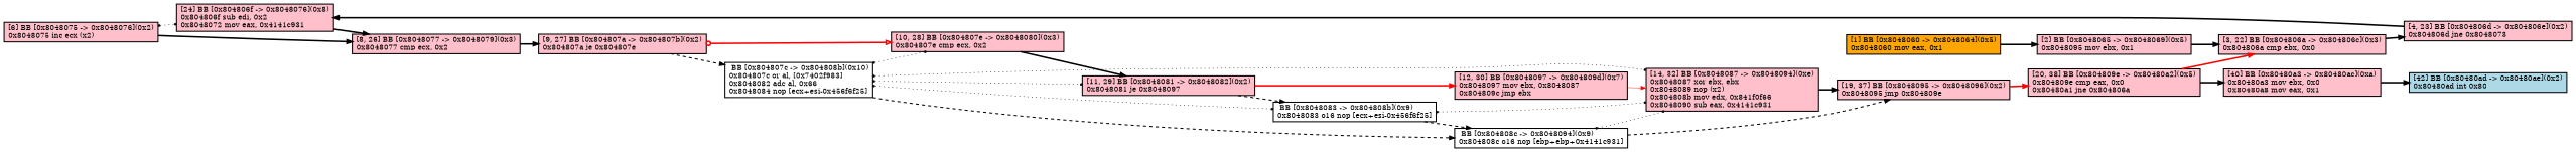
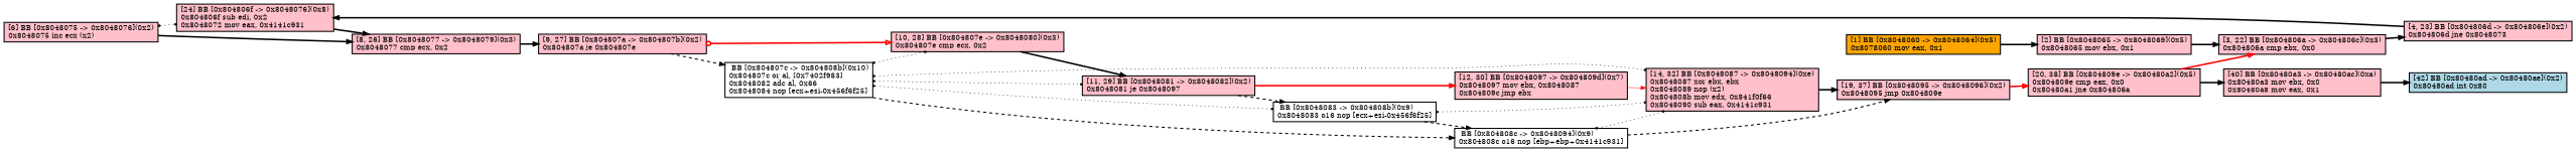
  digraph {
    labeljust=r
    rankdir=LR
    node [fillcolor=pink shape=box style="bold, filled"]
    edge [arrowhead=normal arrowsize=1.0 arrowtail=none color=black dir=forward penwidth=3 style=bold]
    n1 [label="[6] BB [0x8048075 -> 0x8048076](0x2)\l0x8048075 inc ecx (x2)\l"]
    n2 [label="[24] BB [0x804806f -> 0x8048076](0x8)\l0x804806f sub edi, 0x2\l0x8048072 mov eax, 0x4141c931\l"]
    n3 [label="[8, 26] BB [0x8048077 -> 0x8048079](0x3)\l0x8048077 cmp ecx, 0x2\l"]
    n4 [label="[9, 27] BB [0x804807a -> 0x804807b](0x2)\l0x804807a je 0x804807e\l"]
    n5 [label="[12, 30] BB [0x8048097 -> 0x804809d](0x7)\l0x8048097 mov ebx, 0x8048087\l0x804809c jmp ebx\l"]
    n6 [label="[14, 32] BB [0x8048087 -> 0x8048094](0xe)\l0x8048087 xor ebx, ebx\l0x8048089 nop (x2)\l0x804808b mov edx, 0x841f0f66\l0x8048090 sub eax, 0x4141c931\l"]
    n7 [label="[19, 37] BB [0x8048095 -> 0x8048096](0x2)\l0x8048095 jmp 0x804809e\l"]
    n8 [fillcolor=white label=" BB [0x804807c -> 0x804808b](0x10)\l0x804807c or al, [0x7402f983]\l0x8048082 adc al, 0x66\l0x8048084 nop [ecx+esi-0x456f6f25]\l"]
    n9 [label="[10, 28] BB [0x804807e -> 0x8048080](0x3)\l0x804807e cmp ecx, 0x2\l"]
    n10 [label="[3, 22] BB [0x804806a -> 0x804806c](0x3)\l0x804806a cmp ebx, 0x0\l"]
    n11 [label="[4, 23] BB [0x804806d -> 0x804806e](0x2)\l0x804806d jne 0x8048073\l"]
    n12 [label="[20, 38] BB [0x804809e -> 0x80480a2](0x5)\l0x804809e cmp eax, 0x0\l0x80480a1 jne 0x804806a\l"]
    n13 [label="[40] BB [0x80480a3 -> 0x80480ac](0xa)\l0x80480a3 mov ebx, 0x0\l0x80480a8 mov eax, 0x1\l"]
    n14 [fillcolor=lightblue label="[42] BB [0x80480ad -> 0x80480ae](0x2)\l0x80480ad int 0x80\l"]
-   n15 [fillcolor=orange label="[1] BB [0x8048060 -> 0x8048064](0x5)\l0x8048060 mov eax, 0x1\l"]
-   n16 [label="[2] BB [0x8048065 -> 0x8048069](0x5)\l0x8048095 mov ebx, 0x1\l"]
+   n15 [fillcolor=orange label="[1] BB [0x8048060 -> 0x8048064](0x5)\l0x8078060 mov eax, 0x1\l"]
+   n16 [label="[2] BB [0x8048065 -> 0x8048069](0x5)\l0x8048065 mov ebx, 0x1\l"]
    n17 [fillcolor=white label=" BB [0x8048083 -> 0x804808b](0x9)\l0x8048083 o16 nop [ecx+esi-0x456f6f25]\l"]
    n18 [fillcolor=white label=" BB [0x804808c -> 0x8048094](0x9)\l0x804808c o16 nop [ebp+ebp+0x4141c931]\l"]
    n19 [label="[11, 29] BB [0x8048081 -> 0x8048082](0x2)\l0x8048081 je 0x8048097\l"]
    n1 -> n2 [arrowhead=dot arrowsize=0.5 arrowtail=dot dir=both penwidth=1.0 style=dotted]
    n1 -> n3
    n2 -> n3
    n3 -> n4
    n4 -> n8 [penwidth=2 style=dashed]
    n4 -> n9 [arrowhead=empty arrowtail=odot color=red dir=both]
    n5 -> n6 [color=red penwidth=0.8 style=solid]
    n6 -> n7
    n7 -> n12 [color=red]
    n8 -> n6 [arrowhead=dot arrowsize=0.5 arrowtail=dot dir=both penwidth=1.0 style=dotted]
    n8 -> n9 [arrowhead=dot arrowsize=0.5 arrowtail=dot dir=both penwidth=1.0 style=dotted]
    n8 -> n18 [penwidth=2 style=dashed]
    n8 -> n19 [arrowhead=dot arrowsize=0.5 arrowtail=dot dir=both penwidth=1.0 style=dotted]
    n9 -> n19
    n10 -> n11
    n11 -> n2
    n12 -> n10 [color=red]
    n12 -> n13
    n13 -> n14
    n15 -> n16
    n16 -> n10
    n17 -> n6 [arrowhead=dot arrowsize=0.5 arrowtail=dot dir=both penwidth=1.0 style=dotted]
    n17 -> n8 [arrowhead=dot arrowsize=0.5 arrowtail=dot dir=both penwidth=1.0 style=dotted]
    n17 -> n18 [penwidth=2 style=dashed]
    n18 -> n6 [arrowhead=dot arrowsize=0.5 arrowtail=dot dir=both penwidth=1.0 style=dotted]
    n18 -> n7 [penwidth=2 style=dashed]
    n19 -> n5 [color=red]
    n19 -> n17 [penwidth=2 style=dashed]
  }
